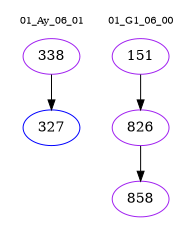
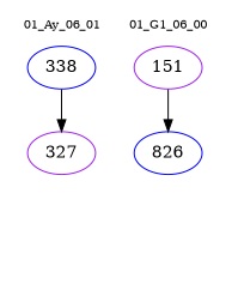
  digraph {
    node [color=blue]
    edge [color=black]
-   n1 [color=purple label=338]
-   n2 [label=327]
+   n1 [label=338]
+   n2 [color=purple label=327]
    n3 [color=purple label=151]
-   n4 [color=purple label=826]
-   n5 [color=purple label=858]
+   n4 [label=826]
    subgraph cluster_1 {
      color=white
      fontsize=10
      label="01_Ay_06_01"
      n1
      n2
    }
    subgraph cluster_2 {
      color=white
      fontsize=10
      label="01_G1_06_00"
      n3
      n4
-     n5
    }
    n1 -> n2
    n3 -> n4
-   n4 -> n5
  }
